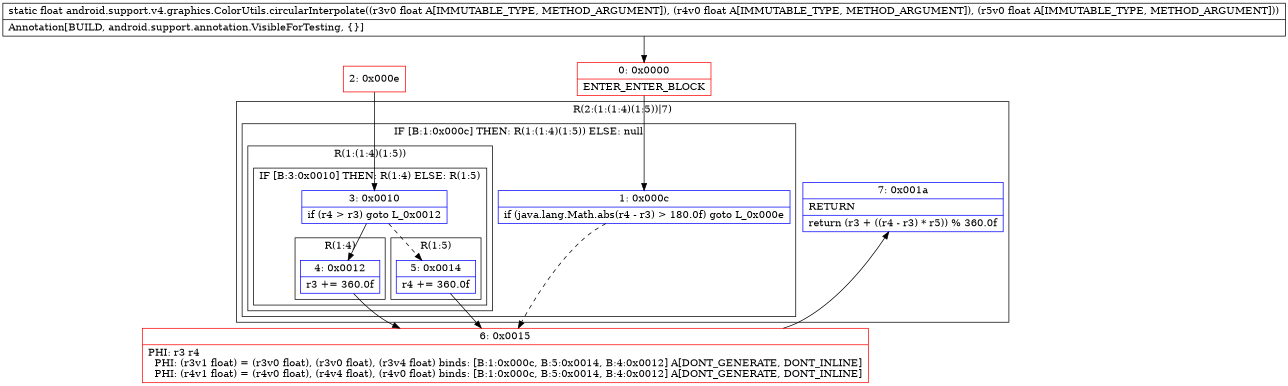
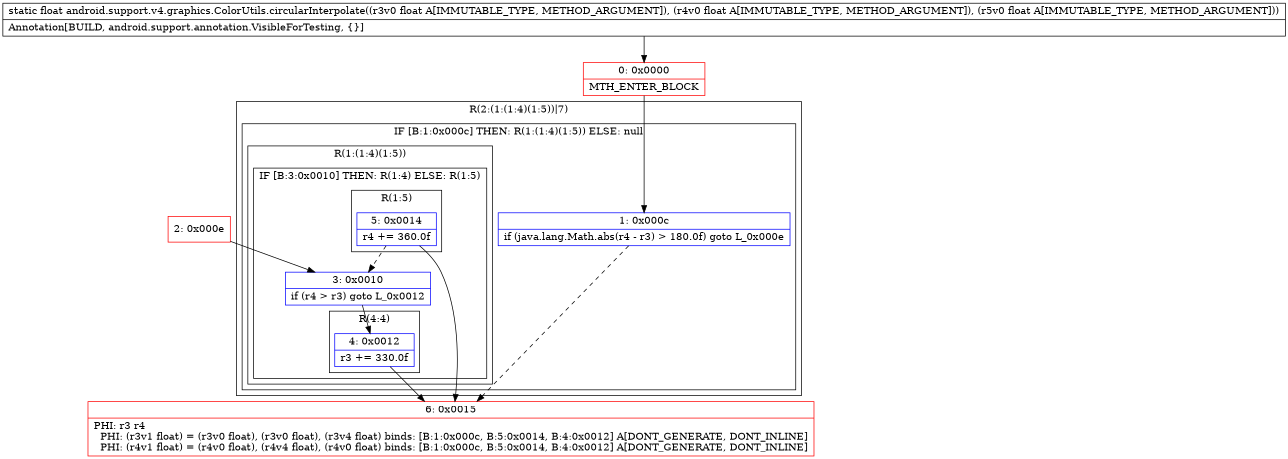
  digraph {
    node [color=blue shape=record]
-   n1 [label="{4\:\ 0x0012|r3 += 360.0f\l}"]
+   n1 [label="{4\:\ 0x0012|r3 += 330.0f\l}"]
    n2 [label="{5\:\ 0x0014|r4 += 360.0f\l}"]
    n3 [label="{3\:\ 0x0010|if (r4 \> r3) goto L_0x0012\l}"]
    n4 [label="{1\:\ 0x000c|if (java.lang.Math.abs(r4 \- r3) \> 180.0f) goto L_0x000e\l}"]
-   n5 [label="{7\:\ 0x001a|RETURN\l|return (r3 + ((r4 \- r3) * r5)) % 360.0f\l}"]
    n6 [color=red label="{6\:\ 0x0015|PHI: r3 r4 \l  PHI: (r3v1 float) = (r3v0 float), (r3v0 float), (r3v4 float) binds: [B:1:0x000c, B:5:0x0014, B:4:0x0012] A[DONT_GENERATE, DONT_INLINE]\l  PHI: (r4v1 float) = (r4v0 float), (r4v4 float), (r4v0 float) binds: [B:1:0x000c, B:5:0x0014, B:4:0x0012] A[DONT_GENERATE, DONT_INLINE]\l}"]
    n7 [color=red label="{2\:\ 0x000e}"]
-   n8 [color=red label="{0\:\ 0x0000|ENTER_ENTER_BLOCK\l}"]
+   n8 [color=red label="{0\:\ 0x0000|MTH_ENTER_BLOCK\l}"]
    n9 [label="{static float android.support.v4.graphics.ColorUtils.circularInterpolate((r3v0 float A[IMMUTABLE_TYPE, METHOD_ARGUMENT]), (r4v0 float A[IMMUTABLE_TYPE, METHOD_ARGUMENT]), (r5v0 float A[IMMUTABLE_TYPE, METHOD_ARGUMENT]))  | Annotation[BUILD, android.support.annotation.VisibleForTesting, \{\}]\l}" color=""]
    subgraph cluster_1 {
      label="R(2:(1:(1:4)(1:5))|7)"
-     n5
      subgraph cluster_2 {
        label="IF [B:1:0x000c] THEN: R(1:(1:4)(1:5)) ELSE: null"
        n4
        subgraph cluster_3 {
          label="R(1:(1:4)(1:5))"
          subgraph cluster_4 {
            label="IF [B:3:0x0010] THEN: R(1:4) ELSE: R(1:5)"
            n3
            subgraph cluster_5 {
-             label="R(1:4)"
+             label="R(4:4)"
              n1
            }
            subgraph cluster_6 {
              label="R(1:5)"
              n2
            }
          }
        }
      }
    }
    n1 -> n6
    n2 -> n6
    n3 -> n1
-   n3 -> n2 [style=dashed]
+   n2 -> n3 [style=dashed]
    n4 -> n6 [style=dashed]
-   n6 -> n5
    n7 -> n3
    n8 -> n4
    n9 -> n8
  }
